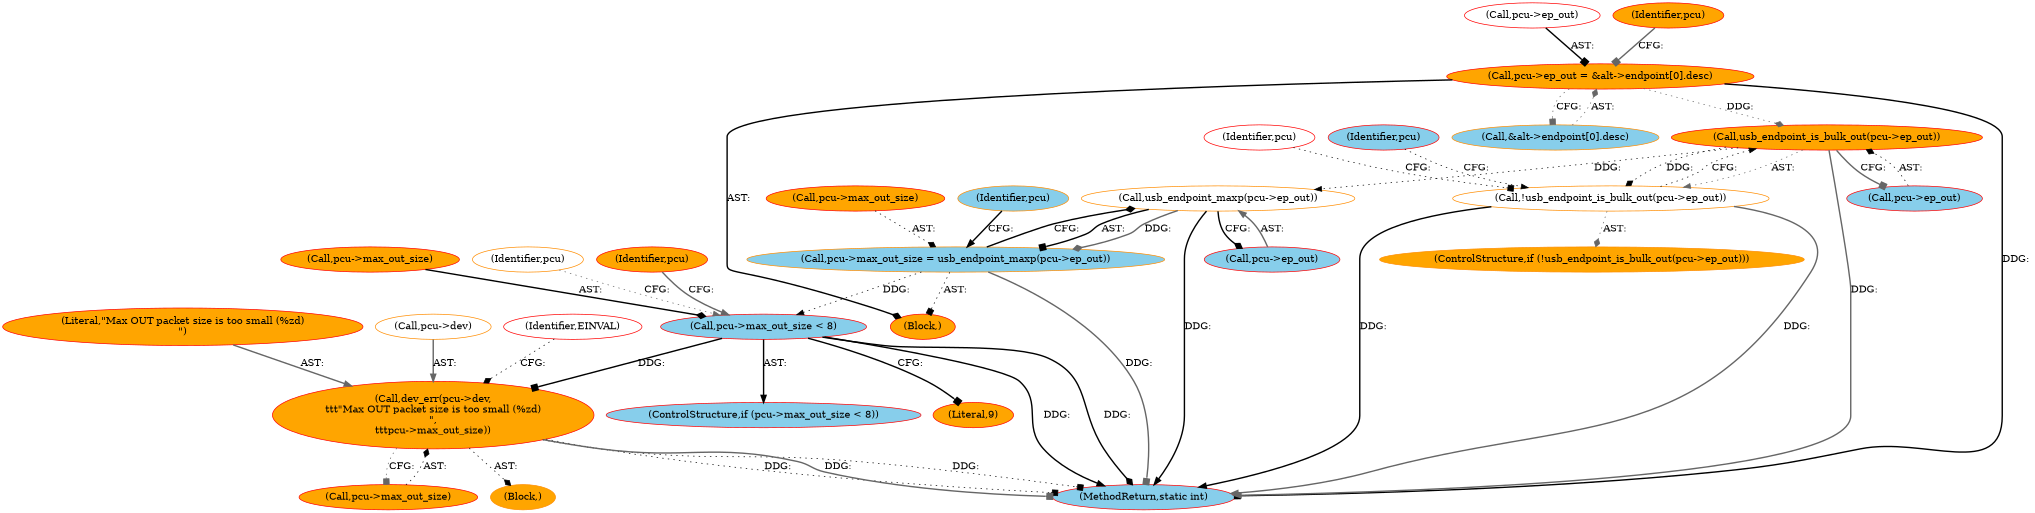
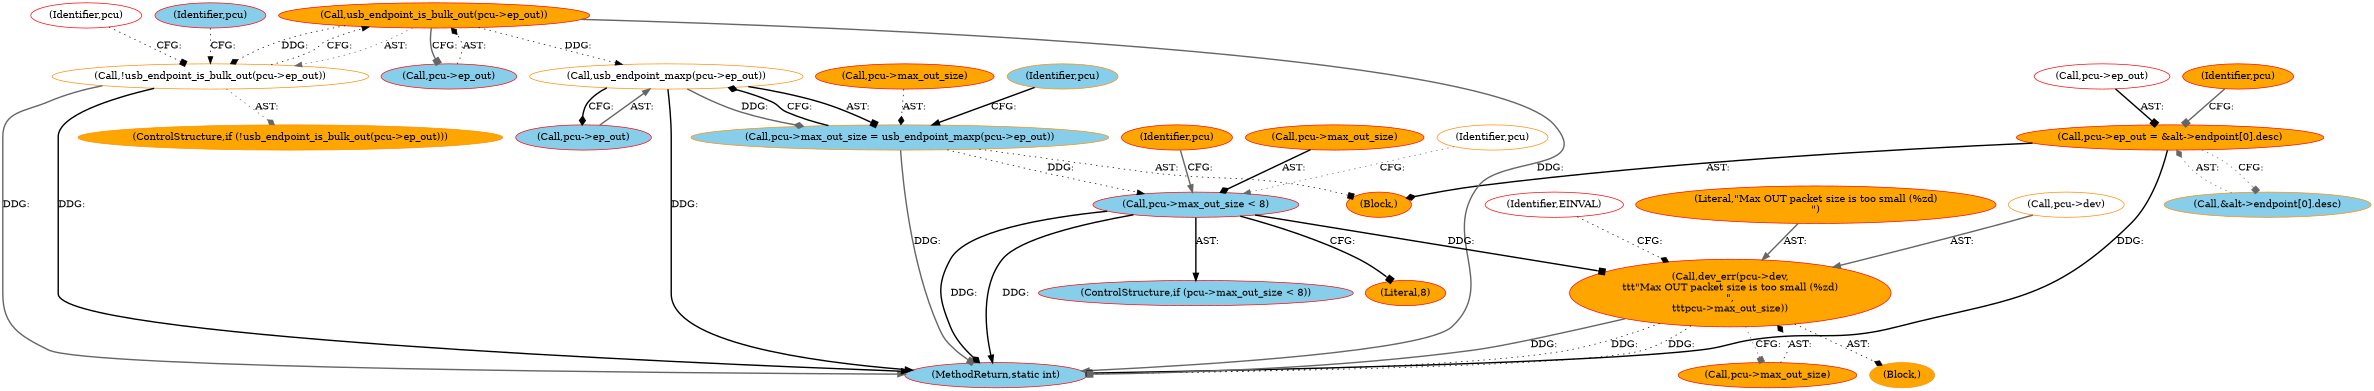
  digraph {
    node [color=red fillcolor=orange style=filled]
    edge [arrowhead=normal color=black style=bold]
    n1 [label="(Call,pcu->ep_out = &alt->endpoint[0].desc)"]
    n2 [label="(Call,usb_endpoint_is_bulk_out(pcu->ep_out))"]
    n3 [color=darkorange fillcolor=skyblue label="(Call,&alt->endpoint[0].desc)"]
    n4 [fillcolor=skyblue label="(MethodReturn,static int)"]
    n5 [label="(Block,)"]
    n6 [color=darkorange fillcolor=white label="(Call,!usb_endpoint_is_bulk_out(pcu->ep_out))"]
    n7 [color=darkorange fillcolor=white label="(Call,usb_endpoint_maxp(pcu->ep_out))"]
    n8 [fillcolor=skyblue label="(Call,pcu->ep_out)"]
    n9 [color=darkorange label="(ControlStructure,if (!usb_endpoint_is_bulk_out(pcu->ep_out)))"]
    n10 [color=darkorange fillcolor=skyblue label="(Call,pcu->max_out_size = usb_endpoint_maxp(pcu->ep_out))"]
    n11 [fillcolor=skyblue label="(Call,pcu->ep_out)"]
    n12 [fillcolor=skyblue label="(Call,pcu->max_out_size < 8)"]
    n13 [label="(Call,dev_err(pcu->dev,\n\t\t\t\"Max OUT packet size is too small (%zd)\n\",\n\t\t\tpcu->max_out_size))"]
    n14 [fillcolor=skyblue label="(ControlStructure,if (pcu->max_out_size < 8))"]
-   n15 [label="(Literal,9)"]
+   n15 [label="(Literal,8)"]
    n16 [label="(Call,pcu->max_out_size)"]
    n17 [color=darkorange label="(Block,)"]
    n18 [label="(Literal,\"Max OUT packet size is too small (%zd)\n\")"]
    n19 [fillcolor=white label="(Identifier,pcu)"]
    n20 [label="(Identifier,pcu)"]
    n21 [fillcolor=white label="(Call,pcu->ep_out)"]
    n22 [label="(Identifier,pcu)"]
    n23 [color=darkorange fillcolor=white label="(Call,pcu->dev)"]
    n24 [label="(Call,pcu->max_out_size)"]
    n25 [color=darkorange fillcolor=skyblue label="(Identifier,pcu)"]
    n26 [fillcolor=white label="(Identifier,EINVAL)"]
    n27 [label="(Call,pcu->max_out_size)"]
    n28 [fillcolor=skyblue label="(Identifier,pcu)"]
    n29 [color=darkorange fillcolor=white label="(Identifier,pcu)"]
-   n1 -> n2 [arrowhead=diamond color=gray40 label="DDG: " style=dotted]
    n1 -> n3 [arrowhead=box color=gray40 label="CFG: " style=dotted]
    n1 -> n4 [arrowhead=box label="DDG: "]
    n1 -> n5 [arrowhead=diamond label="AST: "]
    n2 -> n4 [color=gray40 label="DDG: "]
    n2 -> n6 [color=gray40 label="AST: " style=dotted]
    n2 -> n6 [arrowhead=diamond label="DDG: " style=dotted]
    n2 -> n7 [label="DDG: " style=dotted]
    n2 -> n8 [arrowhead=box color=gray40 label="CFG: "]
    n3 -> n1 [arrowhead=diamond color=gray40 label="AST: " style=dotted]
    n6 -> n2 [label="CFG: " style=dotted]
    n6 -> n4 [color=gray40 label="DDG: "]
    n6 -> n4 [label="DDG: "]
    n6 -> n9 [arrowhead=diamond color=gray40 label="AST: " style=dotted]
    n7 -> n4 [label="DDG: "]
    n7 -> n10 [arrowhead=box label="AST: "]
    n7 -> n10 [arrowhead=diamond color=gray40 label="DDG: "]
    n7 -> n11 [arrowhead=diamond label="CFG: "]
    n8 -> n2 [arrowhead=diamond label="AST: " style=dotted]
    n10 -> n4 [arrowhead=box color=gray40 label="DDG: "]
    n10 -> n5 [arrowhead=box label="AST: " style=dotted]
    n10 -> n7 [arrowhead=diamond label="CFG: "]
    n10 -> n12 [label="DDG: " style=dotted]
    n11 -> n7 [color=gray40 label="AST: "]
    n12 -> n4 [arrowhead=diamond label="DDG: "]
    n12 -> n4 [label="DDG: "]
    n12 -> n13 [arrowhead=box label="DDG: "]
    n12 -> n14 [label="AST: "]
    n12 -> n15 [arrowhead=box label="CFG: "]
    n13 -> n4 [arrowhead=box label="DDG: " style=dotted]
    n13 -> n4 [arrowhead=box label="DDG: " style=dotted]
    n13 -> n4 [arrowhead=box color=gray40 label="DDG: "]
    n13 -> n16 [arrowhead=box color=gray40 label="CFG: " style=dotted]
    n13 -> n17 [arrowhead=diamond label="AST: " style=dotted]
    n16 -> n13 [arrowhead=diamond label="AST: " style=dotted]
    n18 -> n13 [color=gray40 label="AST: "]
    n19 -> n6 [arrowhead=box label="CFG: " style=dotted]
    n20 -> n12 [color=gray40 label="CFG: "]
    n21 -> n1 [arrowhead=box label="AST: "]
    n22 -> n1 [arrowhead=box color=gray40 label="CFG: "]
    n23 -> n13 [color=gray40 label="AST: "]
    n24 -> n10 [arrowhead=diamond label="AST: " style=dotted]
    n25 -> n10 [label="CFG: "]
    n26 -> n13 [arrowhead=diamond label="CFG: " style=dotted]
    n27 -> n12 [arrowhead=diamond label="AST: "]
    n28 -> n6 [label="CFG: " style=dotted]
    n29 -> n12 [color=gray40 label="CFG: " style=dotted]
  }
